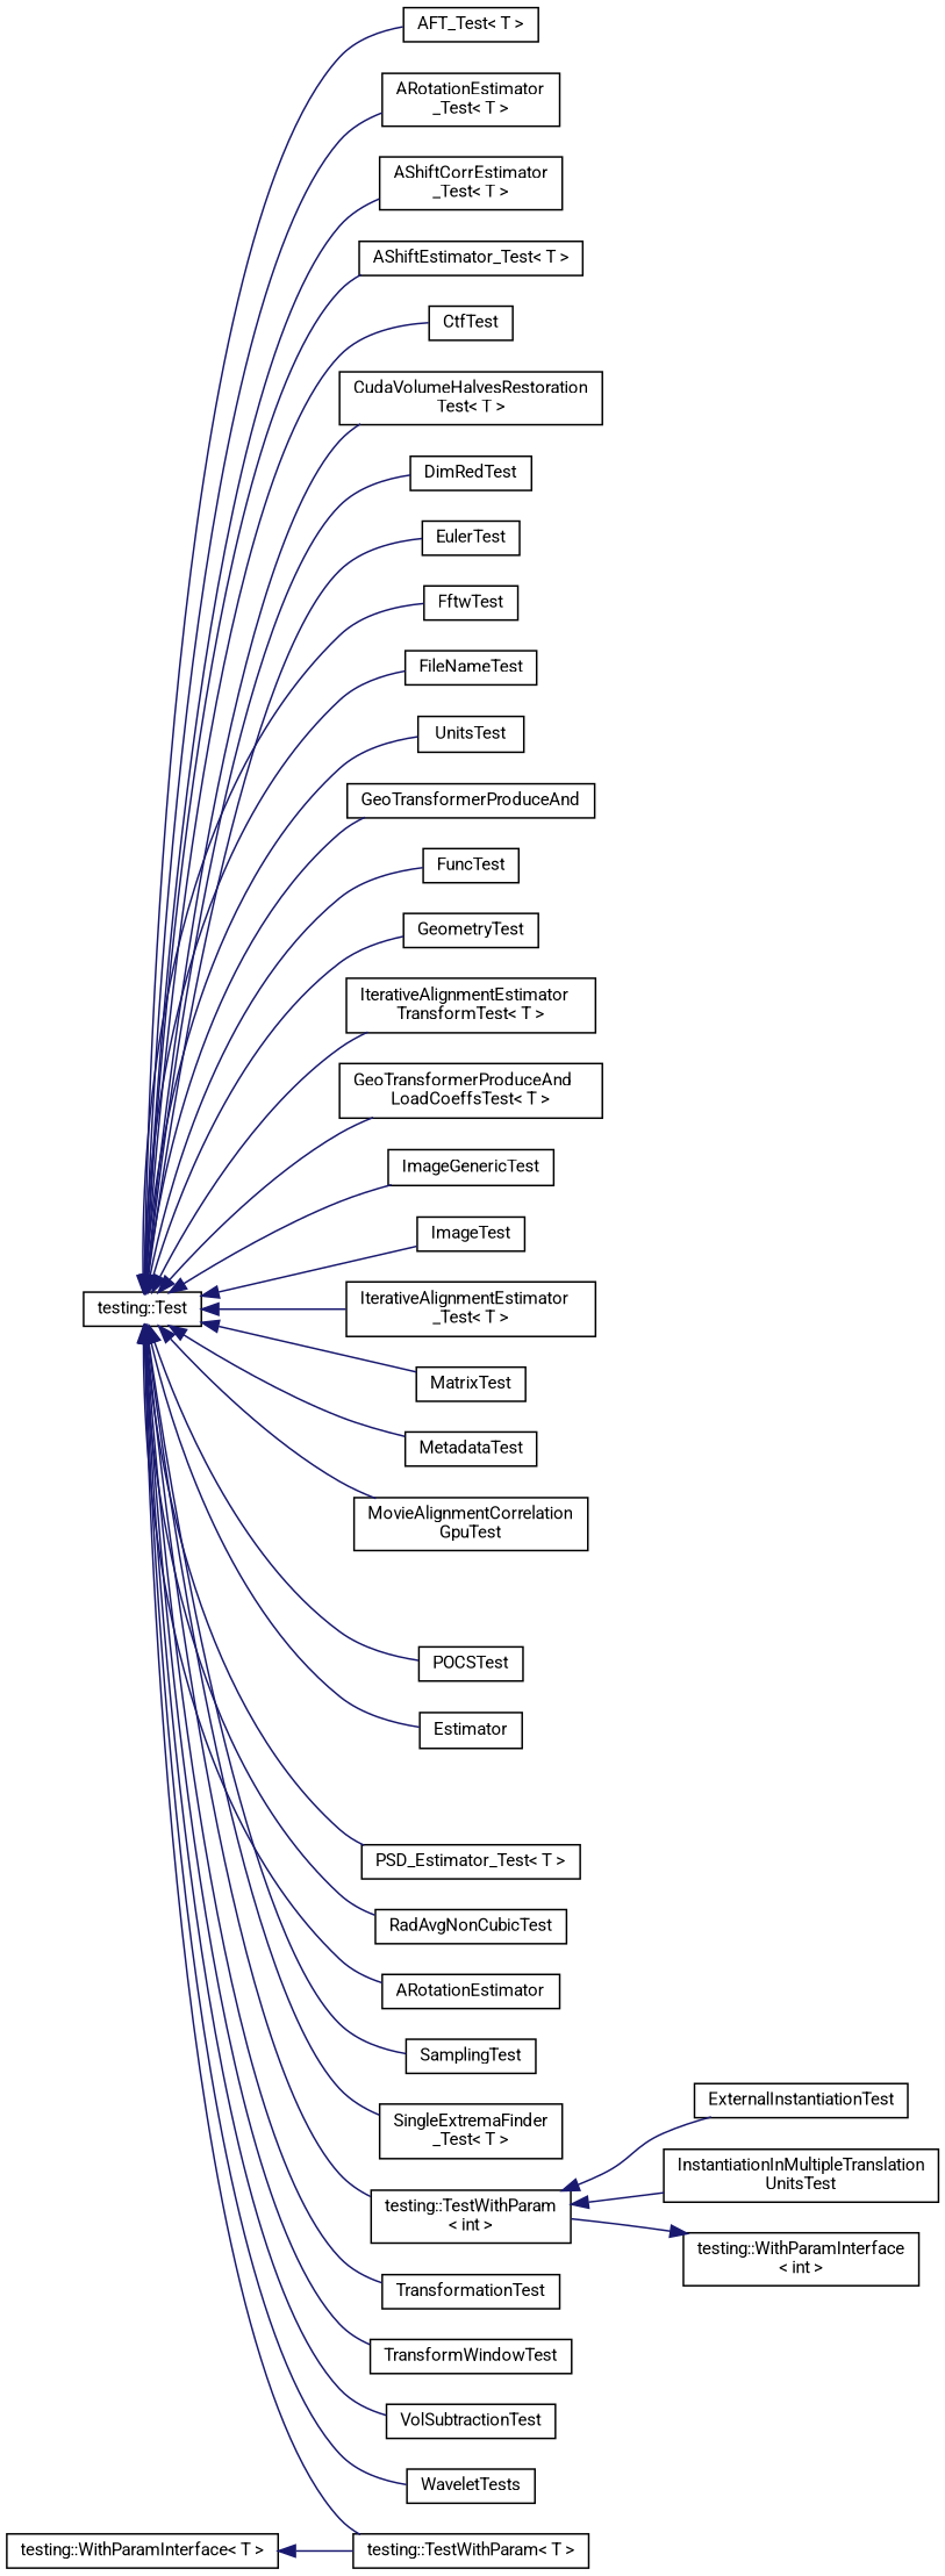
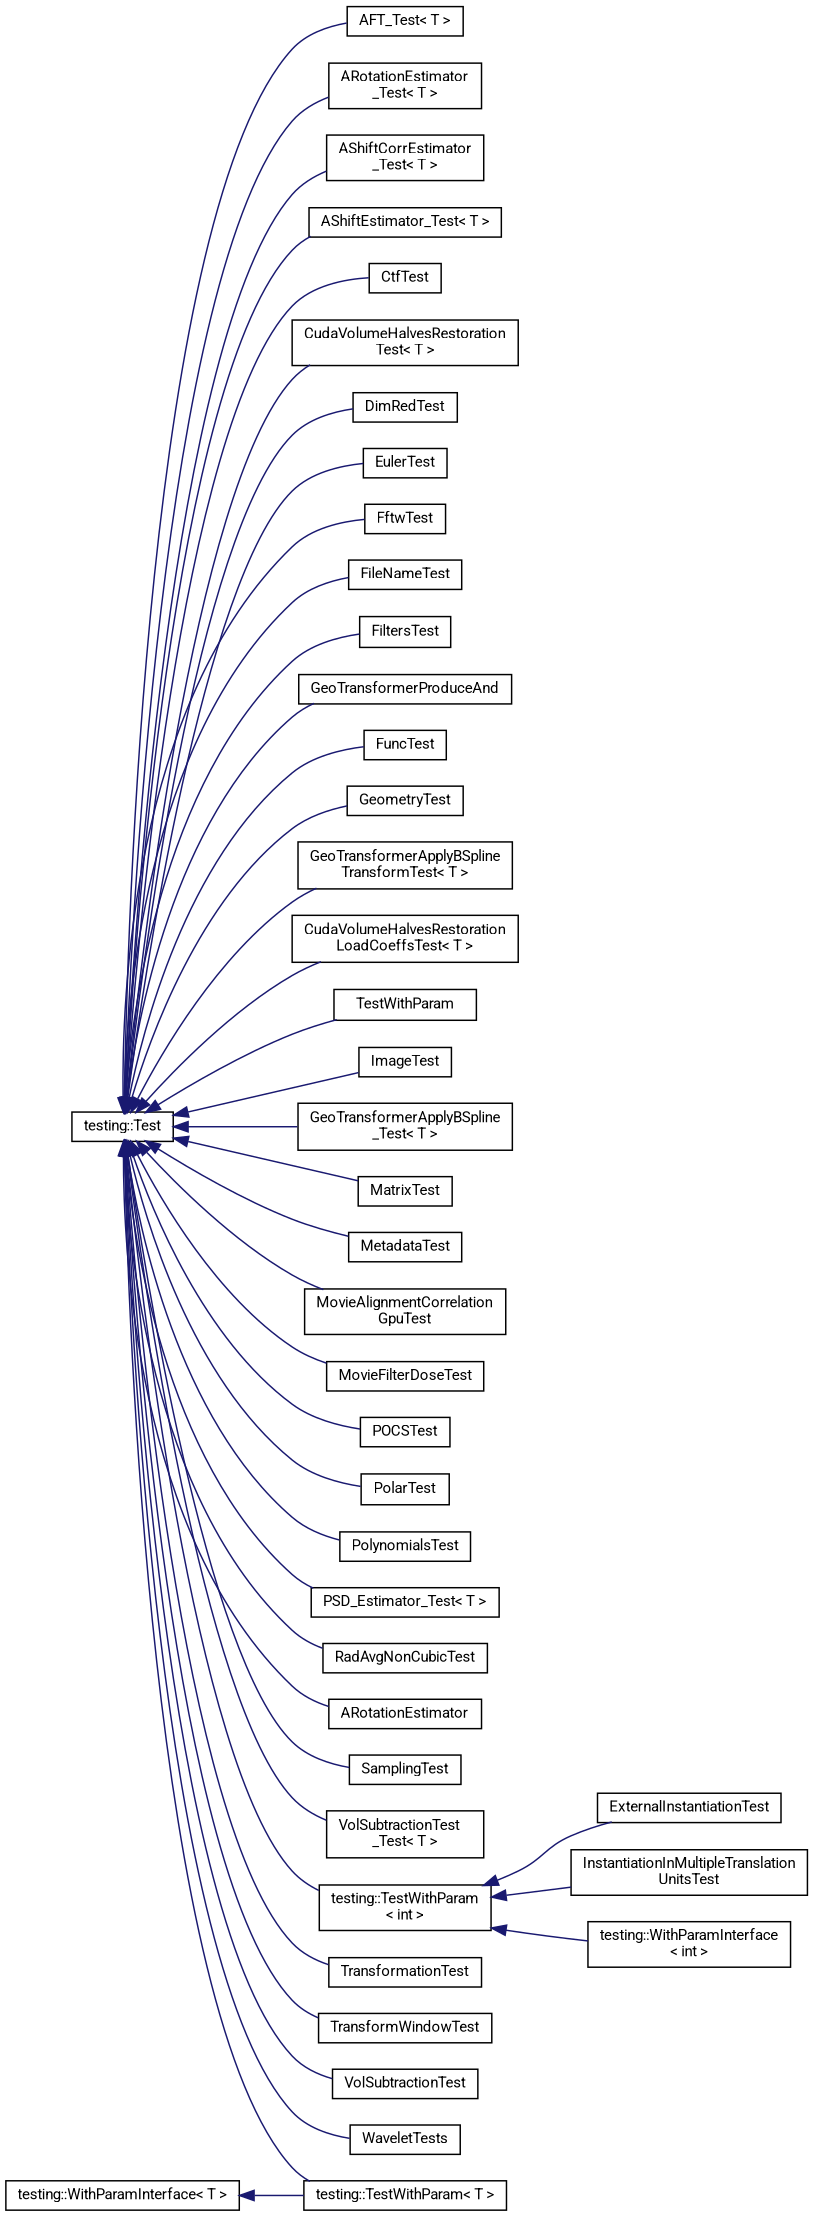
  digraph {
    fontname=Roboto
    rankdir=LR
    node [color=black fillcolor=white fontname=Roboto fontsize=10 shape=record style=filled]
    edge [color=midnightblue dir=back fontname=Roboto fontsize=10 labelfontname=Helvetica labelfontsize=10 style=solid]
    n1 [height=0.2 label="testing::Test" width=0.4]
    n2 [height=0.2 label="AFT_Test\< T \>" width=0.4]
    n3 [height=0.2 label="ARotationEstimator\l_Test\< T \>" width=0.4]
    n4 [height=0.2 label="AShiftCorrEstimator\l_Test\< T \>" width=0.4]
    n5 [height=0.2 label="AShiftEstimator_Test\< T \>" width=0.4]
    n6 [height=0.2 label=CtfTest width=0.4]
    n7 [height=0.2 label="CudaVolumeHalvesRestoration\lTest\< T \>" width=0.4]
    n8 [height=0.2 label=DimRedTest width=0.4]
    n9 [height=0.2 label=EulerTest width=0.4]
    n10 [height=0.2 label=FftwTest width=0.4]
    n11 [height=0.2 label=FileNameTest width=0.4]
-   n12 [height=0.2 label=UnitsTest width=0.4]
+   n12 [height=0.2 label=FiltersTest width=0.4]
    n13 [height=0.2 label=GeoTransformerProduceAnd width=0.4]
    n14 [height=0.2 label=FuncTest width=0.4]
    n15 [height=0.2 label=GeometryTest width=0.4]
-   n16 [height=0.2 label="IterativeAlignmentEstimator\lTransformTest\< T \>" width=0.4]
-   n17 [height=0.2 label="GeoTransformerProduceAnd\lLoadCoeffsTest\< T \>" width=0.4]
-   n18 [height=0.2 label=ImageGenericTest width=0.4]
+   n16 [height=0.2 label="GeoTransformerApplyBSpline\lTransformTest\< T \>" width=0.4]
+   n17 [height=0.2 label="CudaVolumeHalvesRestoration\lLoadCoeffsTest\< T \>" width=0.4]
+   n18 [height=0.2 label=TestWithParam width=0.4]
    n19 [height=0.2 label=ImageTest width=0.4]
-   n20 [height=0.2 label="IterativeAlignmentEstimator\l_Test\< T \>" width=0.4]
+   n20 [height=0.2 label="GeoTransformerApplyBSpline\l_Test\< T \>" width=0.4]
    n21 [height=0.2 label=MatrixTest width=0.4]
    n22 [height=0.2 label=MetadataTest width=0.4]
    n23 [height=0.2 label="MovieAlignmentCorrelation\lGpuTest" width=0.4]
+   n24 [height=0.2 label=MovieFilterDoseTest width=0.4]
    n25 [height=0.2 label=POCSTest width=0.4]
-   n26 [height=0.2 label=Estimator width=0.4]
+   n26 [height=0.2 label=PolarTest width=0.4]
+   n27 [height=0.2 label=PolynomialsTest width=0.4]
    n28 [height=0.2 label="PSD_Estimator_Test\< T \>" width=0.4]
    n29 [height=0.2 label=RadAvgNonCubicTest width=0.4]
    n30 [height=0.2 label=ARotationEstimator width=0.4]
    n31 [height=0.2 label=SamplingTest width=0.4]
-   n32 [height=0.2 label="SingleExtremaFinder\l_Test\< T \>" width=0.4]
+   n32 [height=0.2 label="VolSubtractionTest\l_Test\< T \>" width=0.4]
    n33 [height=0.2 label="testing::TestWithParam\< T \>" width=0.4]
    n34 [height=0.2 label="testing::TestWithParam\l\< int \>" width=0.4]
    n35 [height=0.2 label=TransformationTest width=0.4]
    n36 [height=0.2 label=TransformWindowTest width=0.4]
    n37 [height=0.2 label=VolSubtractionTest width=0.4]
    n38 [height=0.2 label=WaveletTests width=0.4]
    n39 [height=0.2 label=ExternalInstantiationTest width=0.4]
    n40 [height=0.2 label="InstantiationInMultipleTranslation\lUnitsTest" width=0.4]
    n41 [height=0.2 label="testing::WithParamInterface\< T \>" width=0.4]
    n42 [height=0.2 label="testing::WithParamInterface\l\< int \>" width=0.4]
    n1 -> n2
    n1 -> n3
    n1 -> n4
    n1 -> n5
    n1 -> n6
    n1 -> n7
    n1 -> n8
    n1 -> n9
    n1 -> n10
    n1 -> n11
    n1 -> n12
    n1 -> n13
    n1 -> n14
    n1 -> n15
    n1 -> n16
    n1 -> n17
    n1 -> n18
    n1 -> n19
    n1 -> n20
    n1 -> n21
    n1 -> n22
    n1 -> n23
+   n1 -> n24
    n1 -> n25
    n1 -> n26
+   n1 -> n27
    n1 -> n28
    n1 -> n29
    n1 -> n30
    n1 -> n31
    n1 -> n32
    n1 -> n33
    n1 -> n34
    n1 -> n35
    n1 -> n36
    n1 -> n37
    n1 -> n38
    n34 -> n39
    n34 -> n40
    n41 -> n33
-   n42 -> n34
+   n34 -> n42
  }
